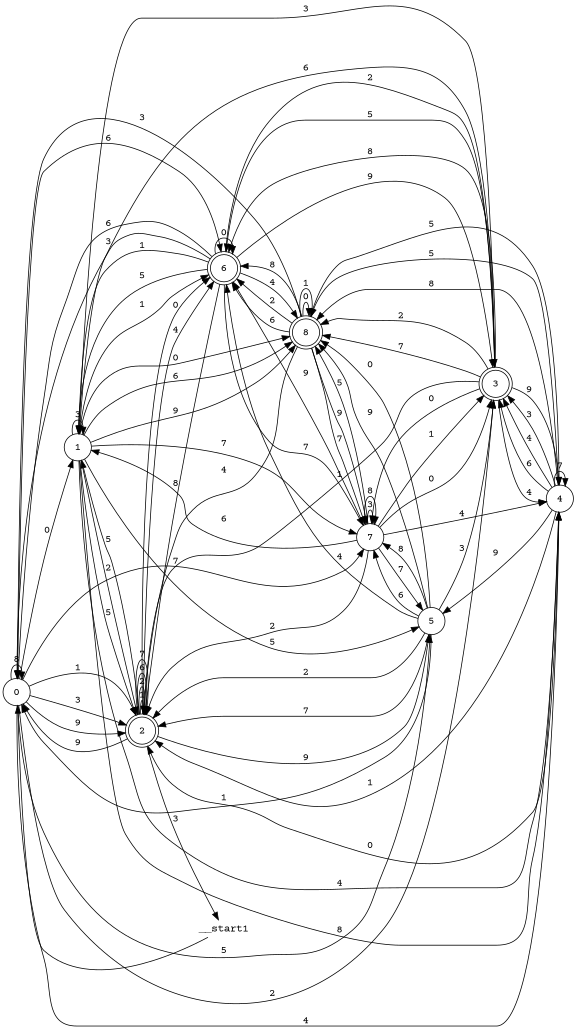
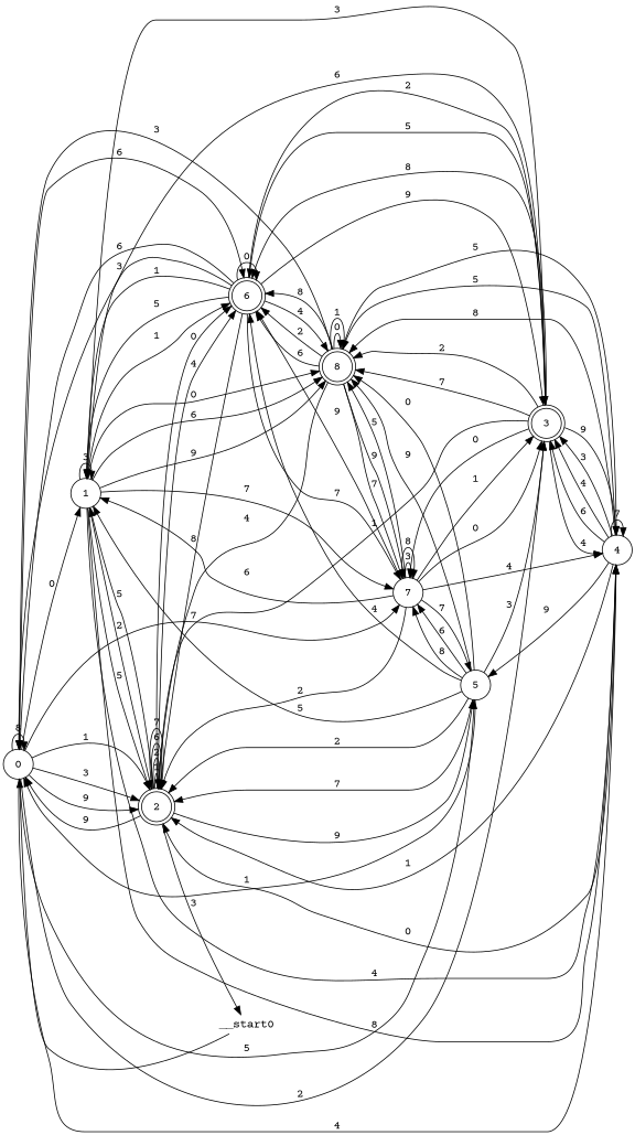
  digraph {
    fontname="Courier Prime"
    rankdir=LR
    node [fontname="Courier Prime" shape=circle]
    edge [fontname="Courier Prime"]
    n1 [label=0]
    n2 [label=1]
    n3 [label=2 shape=doublecircle]
    n4 [label=3 shape=doublecircle]
    n5 [label=4]
    n6 [label=5]
    n7 [label=6 shape=doublecircle]
    n8 [label=7]
    n9 [label=8 shape=doublecircle]
-   __start0 [height=0 shape=none width=0 label=__start1]
+   __start0 [height=0 shape=none width=0]
    n1 -> n1 [label=8]
    n1 -> n2 [label=0]
    n1 -> n3 [label=1]
    n1 -> n3 [label=3]
    n1 -> n3 [label=9]
    n1 -> n4 [label=2]
    n1 -> n5 [label=4]
    n1 -> n6 [label=5]
    n1 -> n7 [label=6]
    n1 -> n8 [label=7]
    n2 -> n2 [label=3]
    n2 -> n3 [label=2]
    n2 -> n3 [label=5]
    n2 -> n5 [label=4]
    n2 -> n5 [label=8]
    n2 -> n7 [label=1]
    n2 -> n8 [label=7]
    n2 -> n9 [label=0]
    n2 -> n9 [label=6]
    n2 -> n9 [label=9]
    n3 -> n1 [label=9]
    n3 -> n2 [label=5]
    n3 -> n3 [label=1]
    n3 -> n3 [label=2]
    n3 -> n3 [label=6]
    n3 -> n3 [label=7]
    n3 -> n6 [label=9]
    n3 -> n7 [label=0]
    n3 -> n7 [label=4]
    n3 -> __start0 [label=3]
    n4 -> n2 [label=3]
    n4 -> n2 [label=6]
    n4 -> n3 [label=1]
    n4 -> n5 [label=4]
    n4 -> n5 [label=9]
    n4 -> n7 [label=5]
    n4 -> n7 [label=8]
    n4 -> n8 [label=0]
    n4 -> n9 [label=2]
    n4 -> n9 [label=7]
    n5 -> n3 [label=0]
    n5 -> n3 [label=1]
    n5 -> n4 [label=3]
    n5 -> n4 [label=4]
    n5 -> n4 [label=6]
    n5 -> n5 [label=7]
    n5 -> n6 [label=9]
    n5 -> n9 [label=5]
    n5 -> n9 [label=8]
    n6 -> n1 [label=1]
-   n2 -> n6 [label=5]
+   n6 -> n2 [label=5]
    n6 -> n3 [label=2]
    n6 -> n3 [label=7]
    n6 -> n4 [label=3]
    n6 -> n7 [label=4]
    n6 -> n8 [label=6]
    n6 -> n8 [label=8]
    n6 -> n9 [label=0]
    n6 -> n9 [label=9]
    n7 -> n1 [label=3]
    n7 -> n1 [label=6]
    n7 -> n2 [label=1]
    n7 -> n2 [label=5]
    n7 -> n3 [label=8]
    n7 -> n4 [label=2]
    n7 -> n4 [label=9]
    n7 -> n7 [label=0]
    n7 -> n8 [label=7]
    n7 -> n9 [label=4]
    n8 -> n2 [label=6]
    n8 -> n3 [label=2]
    n8 -> n4 [label=0]
    n8 -> n4 [label=1]
    n8 -> n5 [label=4]
    n8 -> n6 [label=7]
    n8 -> n7 [label=9]
    n8 -> n8 [label=3]
    n8 -> n8 [label=8]
    n8 -> n9 [label=5]
    n9 -> n1 [label=3]
    n9 -> n3 [label=4]
    n9 -> n5 [label=5]
    n9 -> n7 [label=2]
    n9 -> n7 [label=6]
    n9 -> n7 [label=8]
    n9 -> n8 [label=7]
    n9 -> n8 [label=9]
    n9 -> n9 [label=0]
    n9 -> n9 [label=1]
    __start0 -> n1
  }
